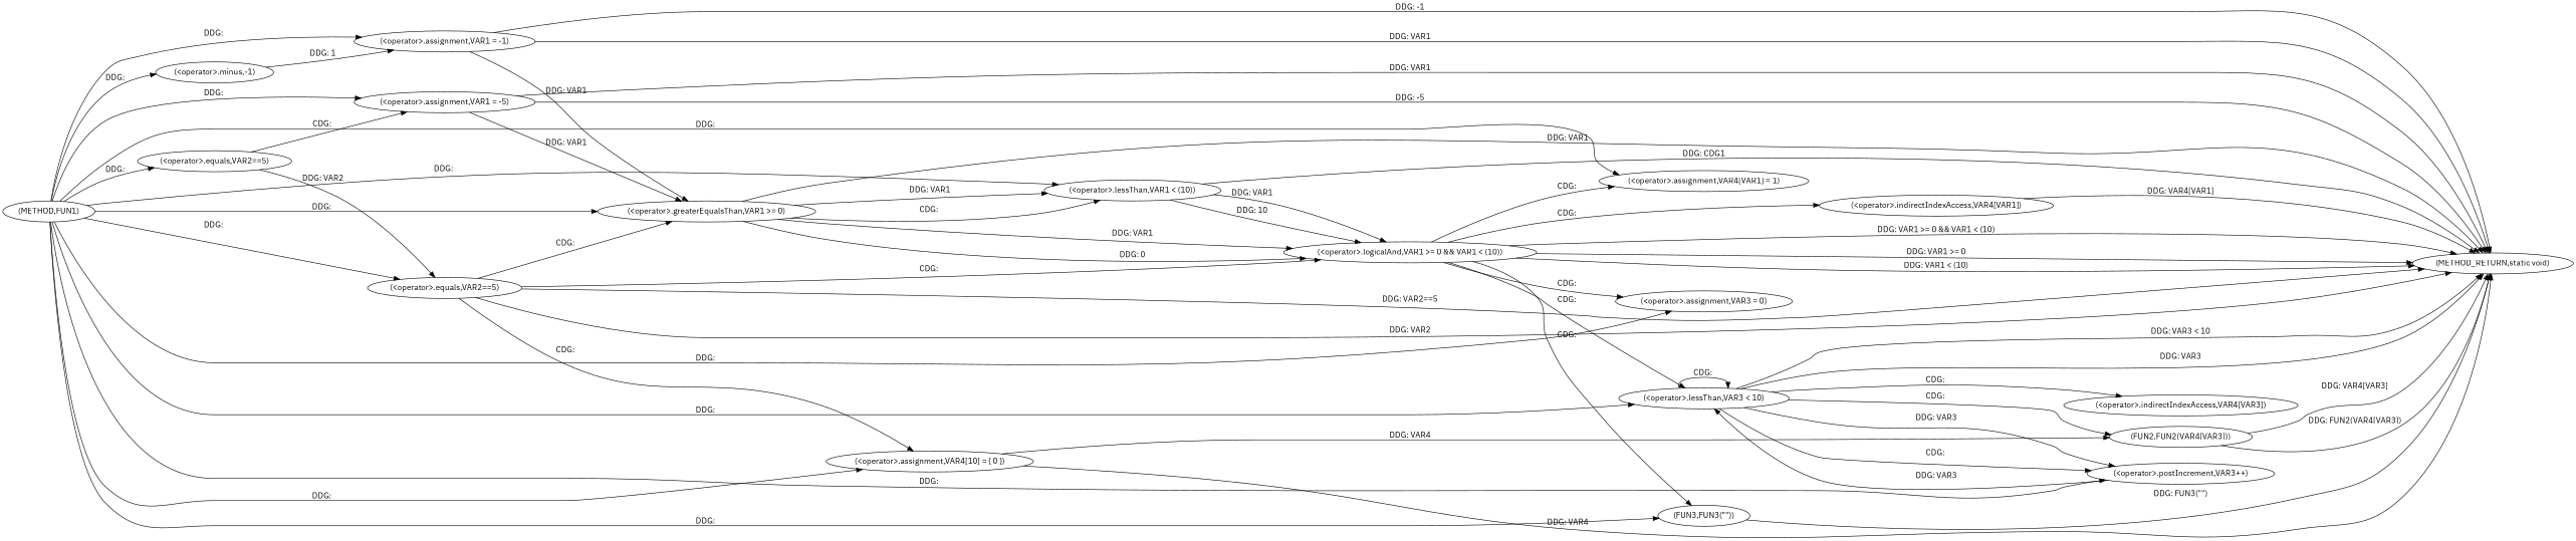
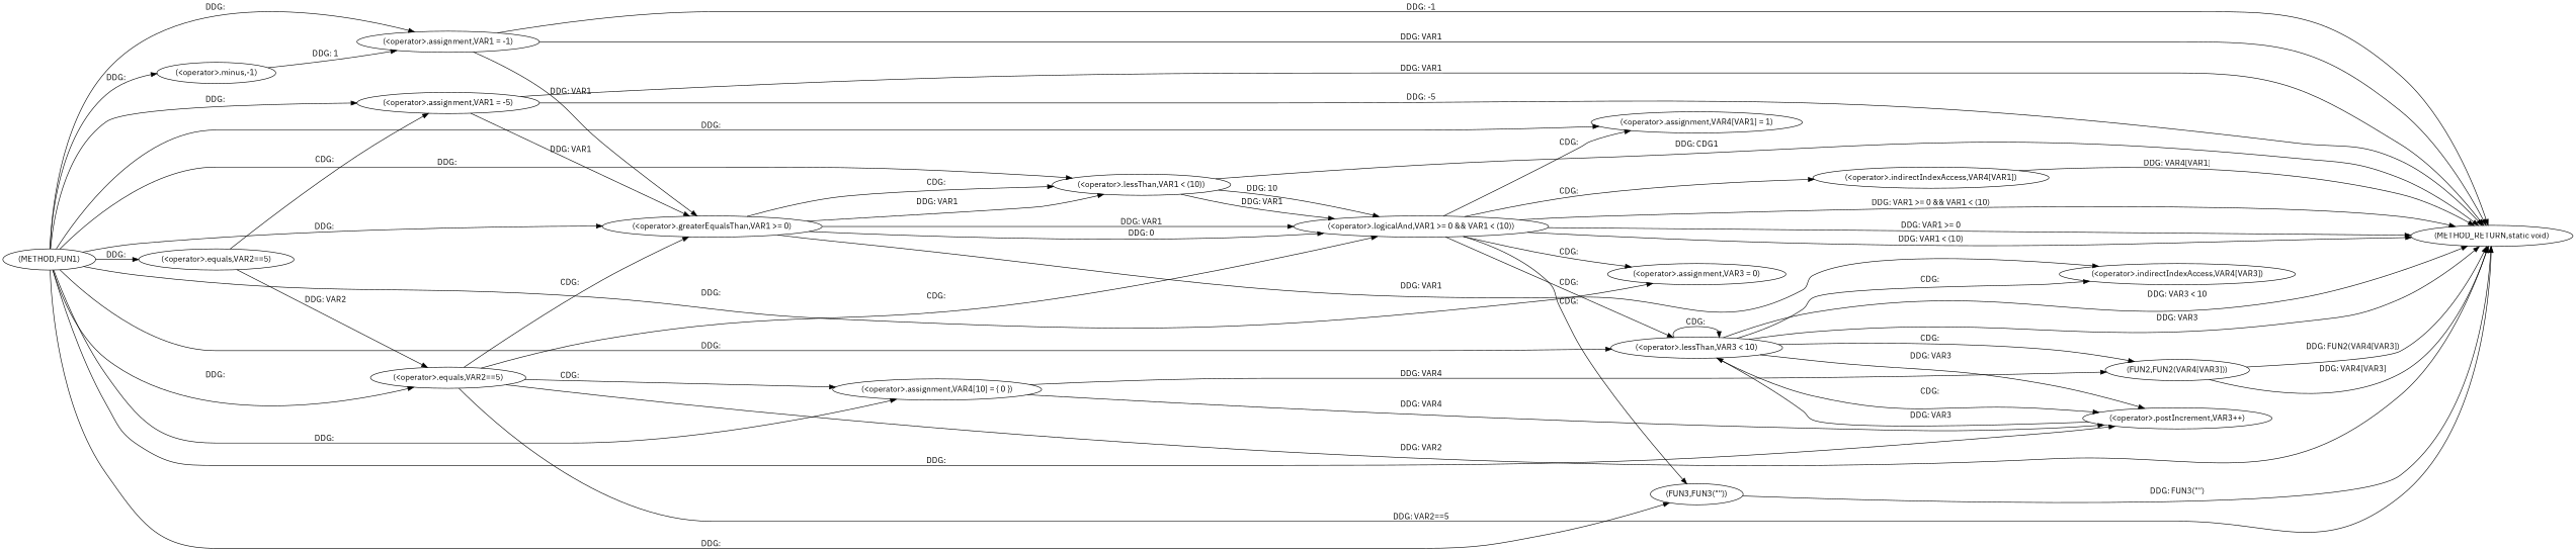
  digraph {
    fontname="IBM Plex Sans"
    rankdir=LR
    node [fontname="IBM Plex Sans"]
    edge [fontname="IBM Plex Sans"]
    n1 [label="(METHOD,FUN1)"]
    n2 [label="(<operator>.assignment,VAR1 = -1)"]
    n3 [label="(<operator>.minus,-1)"]
    n4 [label="(<operator>.equals,VAR2==5)"]
    n5 [label="(<operator>.assignment,VAR1 = -5)"]
    n6 [label="(<operator>.equals,VAR2==5)"]
    n7 [label="(<operator>.assignment,VAR4[10] = { 0 })"]
    n8 [label="(<operator>.greaterEqualsThan,VAR1 >= 0)"]
    n9 [label="(<operator>.lessThan,VAR1 < (10))"]
    n10 [label="(<operator>.assignment,VAR4[VAR1] = 1)"]
    n11 [label="(<operator>.assignment,VAR3 = 0)"]
    n12 [label="(<operator>.lessThan,VAR3 < 10)"]
    n13 [label="(<operator>.postIncrement,VAR3++)"]
    n14 [label="(FUN3,FUN3(\"\"))"]
    n15 [label="(METHOD_RETURN,static void)"]
    n16 [label="(<operator>.logicalAnd,VAR1 >= 0 && VAR1 < (10))"]
    n17 [label="(FUN2,FUN2(VAR4[VAR3]))"]
    n18 [label="(<operator>.indirectIndexAccess,VAR4[VAR3])"]
    n19 [label="(<operator>.indirectIndexAccess,VAR4[VAR1])"]
    n1 -> n2 [label="DDG: "]
    n1 -> n3 [label="DDG: "]
    n1 -> n4 [label="DDG: "]
    n1 -> n5 [label="DDG: "]
    n1 -> n6 [label="DDG: "]
    n1 -> n7 [label="DDG: "]
    n1 -> n8 [label="DDG: "]
    n1 -> n9 [label="DDG: "]
    n1 -> n10 [label="DDG: "]
    n1 -> n11 [label="DDG: "]
    n1 -> n12 [label="DDG: "]
    n1 -> n13 [label="DDG: "]
    n1 -> n14 [label="DDG: "]
    n2 -> n8 [label="DDG: VAR1"]
    n2 -> n15 [label="DDG: VAR1"]
    n2 -> n15 [label="DDG: -1"]
    n3 -> n2 [label="DDG: 1"]
    n4 -> n5 [label="CDG: "]
    n4 -> n6 [label="DDG: VAR2"]
    n5 -> n8 [label="DDG: VAR1"]
    n5 -> n15 [label="DDG: -5"]
    n5 -> n15 [label="DDG: VAR1"]
    n6 -> n7 [label="CDG: "]
    n6 -> n8 [label="CDG: "]
    n6 -> n15 [label="DDG: VAR2==5"]
    n6 -> n15 [label="DDG: VAR2"]
    n6 -> n16 [label="CDG: "]
-   n7 -> n15 [label="DDG: VAR4"]
+   n7 -> n13 [label="DDG: VAR4"]
    n7 -> n17 [label="DDG: VAR4"]
    n8 -> n9 [label="DDG: VAR1"]
    n8 -> n9 [label="CDG: "]
-   n8 -> n15 [label="DDG: VAR1"]
+   n8 -> n18 [label="DDG: VAR1"]
    n8 -> n16 [label="DDG: VAR1"]
    n8 -> n16 [label="DDG: 0"]
    n9 -> n15 [label="DDG: CDG1"]
    n9 -> n16 [label="DDG: VAR1"]
    n9 -> n16 [label="DDG: 10"]
    n12 -> n12 [label="CDG: "]
    n12 -> n13 [label="DDG: VAR3"]
    n12 -> n13 [label="CDG: "]
    n12 -> n15 [label="DDG: VAR3 < 10"]
    n12 -> n15 [label="DDG: VAR3"]
    n12 -> n17 [label="CDG: "]
    n12 -> n18 [label="CDG: "]
    n13 -> n12 [label="DDG: VAR3"]
    n14 -> n15 [label="DDG: FUN3(\"\")"]
    n16 -> n10 [label="CDG: "]
    n16 -> n11 [label="CDG: "]
    n16 -> n12 [label="CDG: "]
    n16 -> n14 [label="CDG: "]
    n16 -> n15 [label="DDG: VAR1 >= 0 && VAR1 < (10)"]
    n16 -> n15 [label="DDG: VAR1 >= 0"]
    n16 -> n15 [label="DDG: VAR1 < (10)"]
    n16 -> n19 [label="CDG: "]
    n17 -> n15 [label="DDG: VAR4[VAR3]"]
    n17 -> n15 [label="DDG: FUN2(VAR4[VAR3])"]
    n19 -> n15 [label="DDG: VAR4[VAR1]"]
  }
